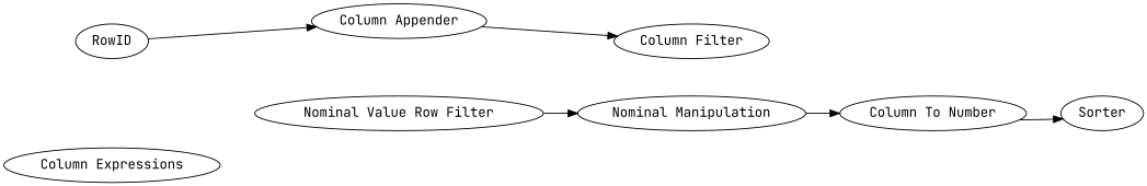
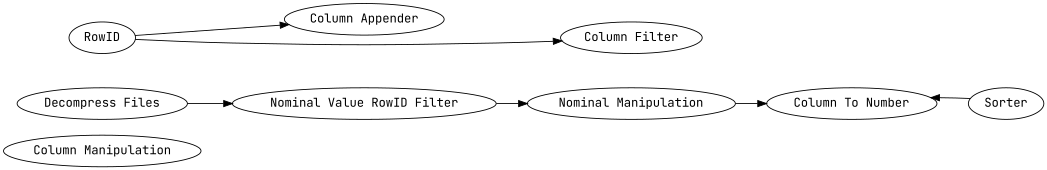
  digraph {
    fontname="JetBrains Mono"
    rankdir=LR
    node [fontname="JetBrains Mono"]
    edge [fontname="JetBrains Mono"]
-   n1 [label="Column Expressions"]
-   n3 [label="Nominal Value Row Filter"]
+   n1 [label="Column Manipulation"]
+   n2 [label="Decompress Files"]
+   n3 [label="Nominal Value RowID Filter"]
    n4 [label="Nominal Manipulation"]
    n5 [label="Column To Number"]
    n6 [label=Sorter]
    n7 [label=RowID]
    n8 [label="Column Appender"]
    n9 [label="Column Filter"]
+   n2 -> n3
    n3 -> n4
    n4 -> n5
-   n5 -> n6
+   n6 -> n5
    n7 -> n8
-   n8 -> n9
+   n7 -> n9
  }
